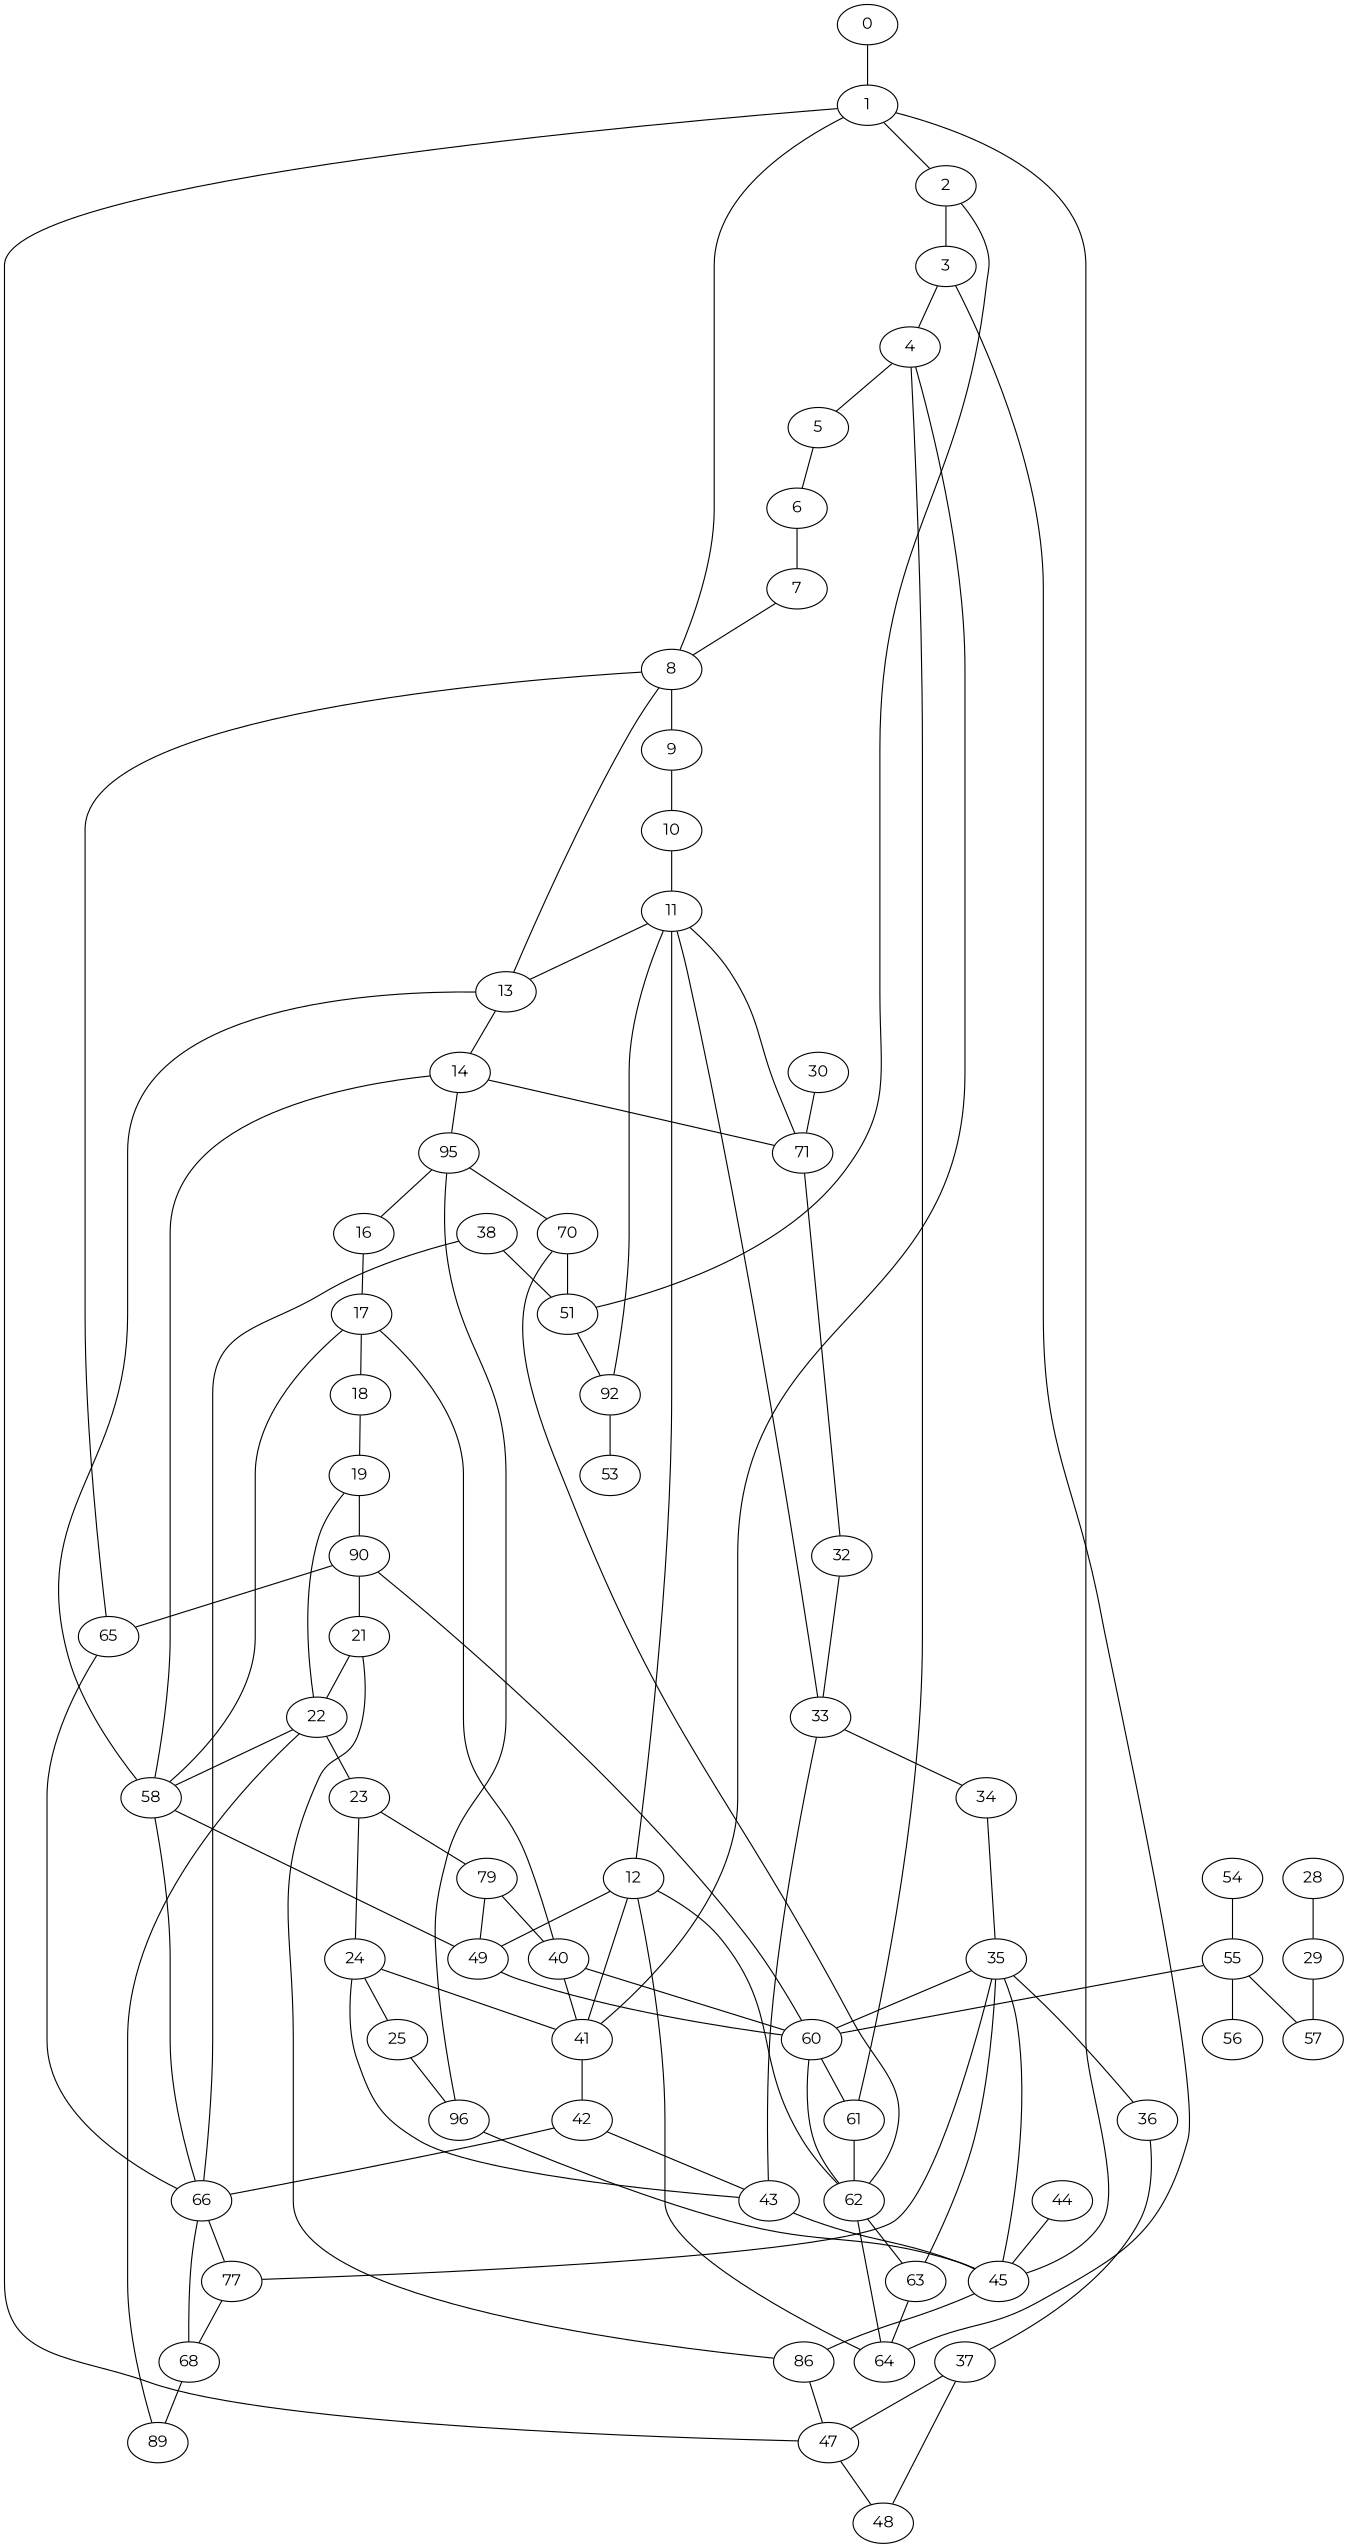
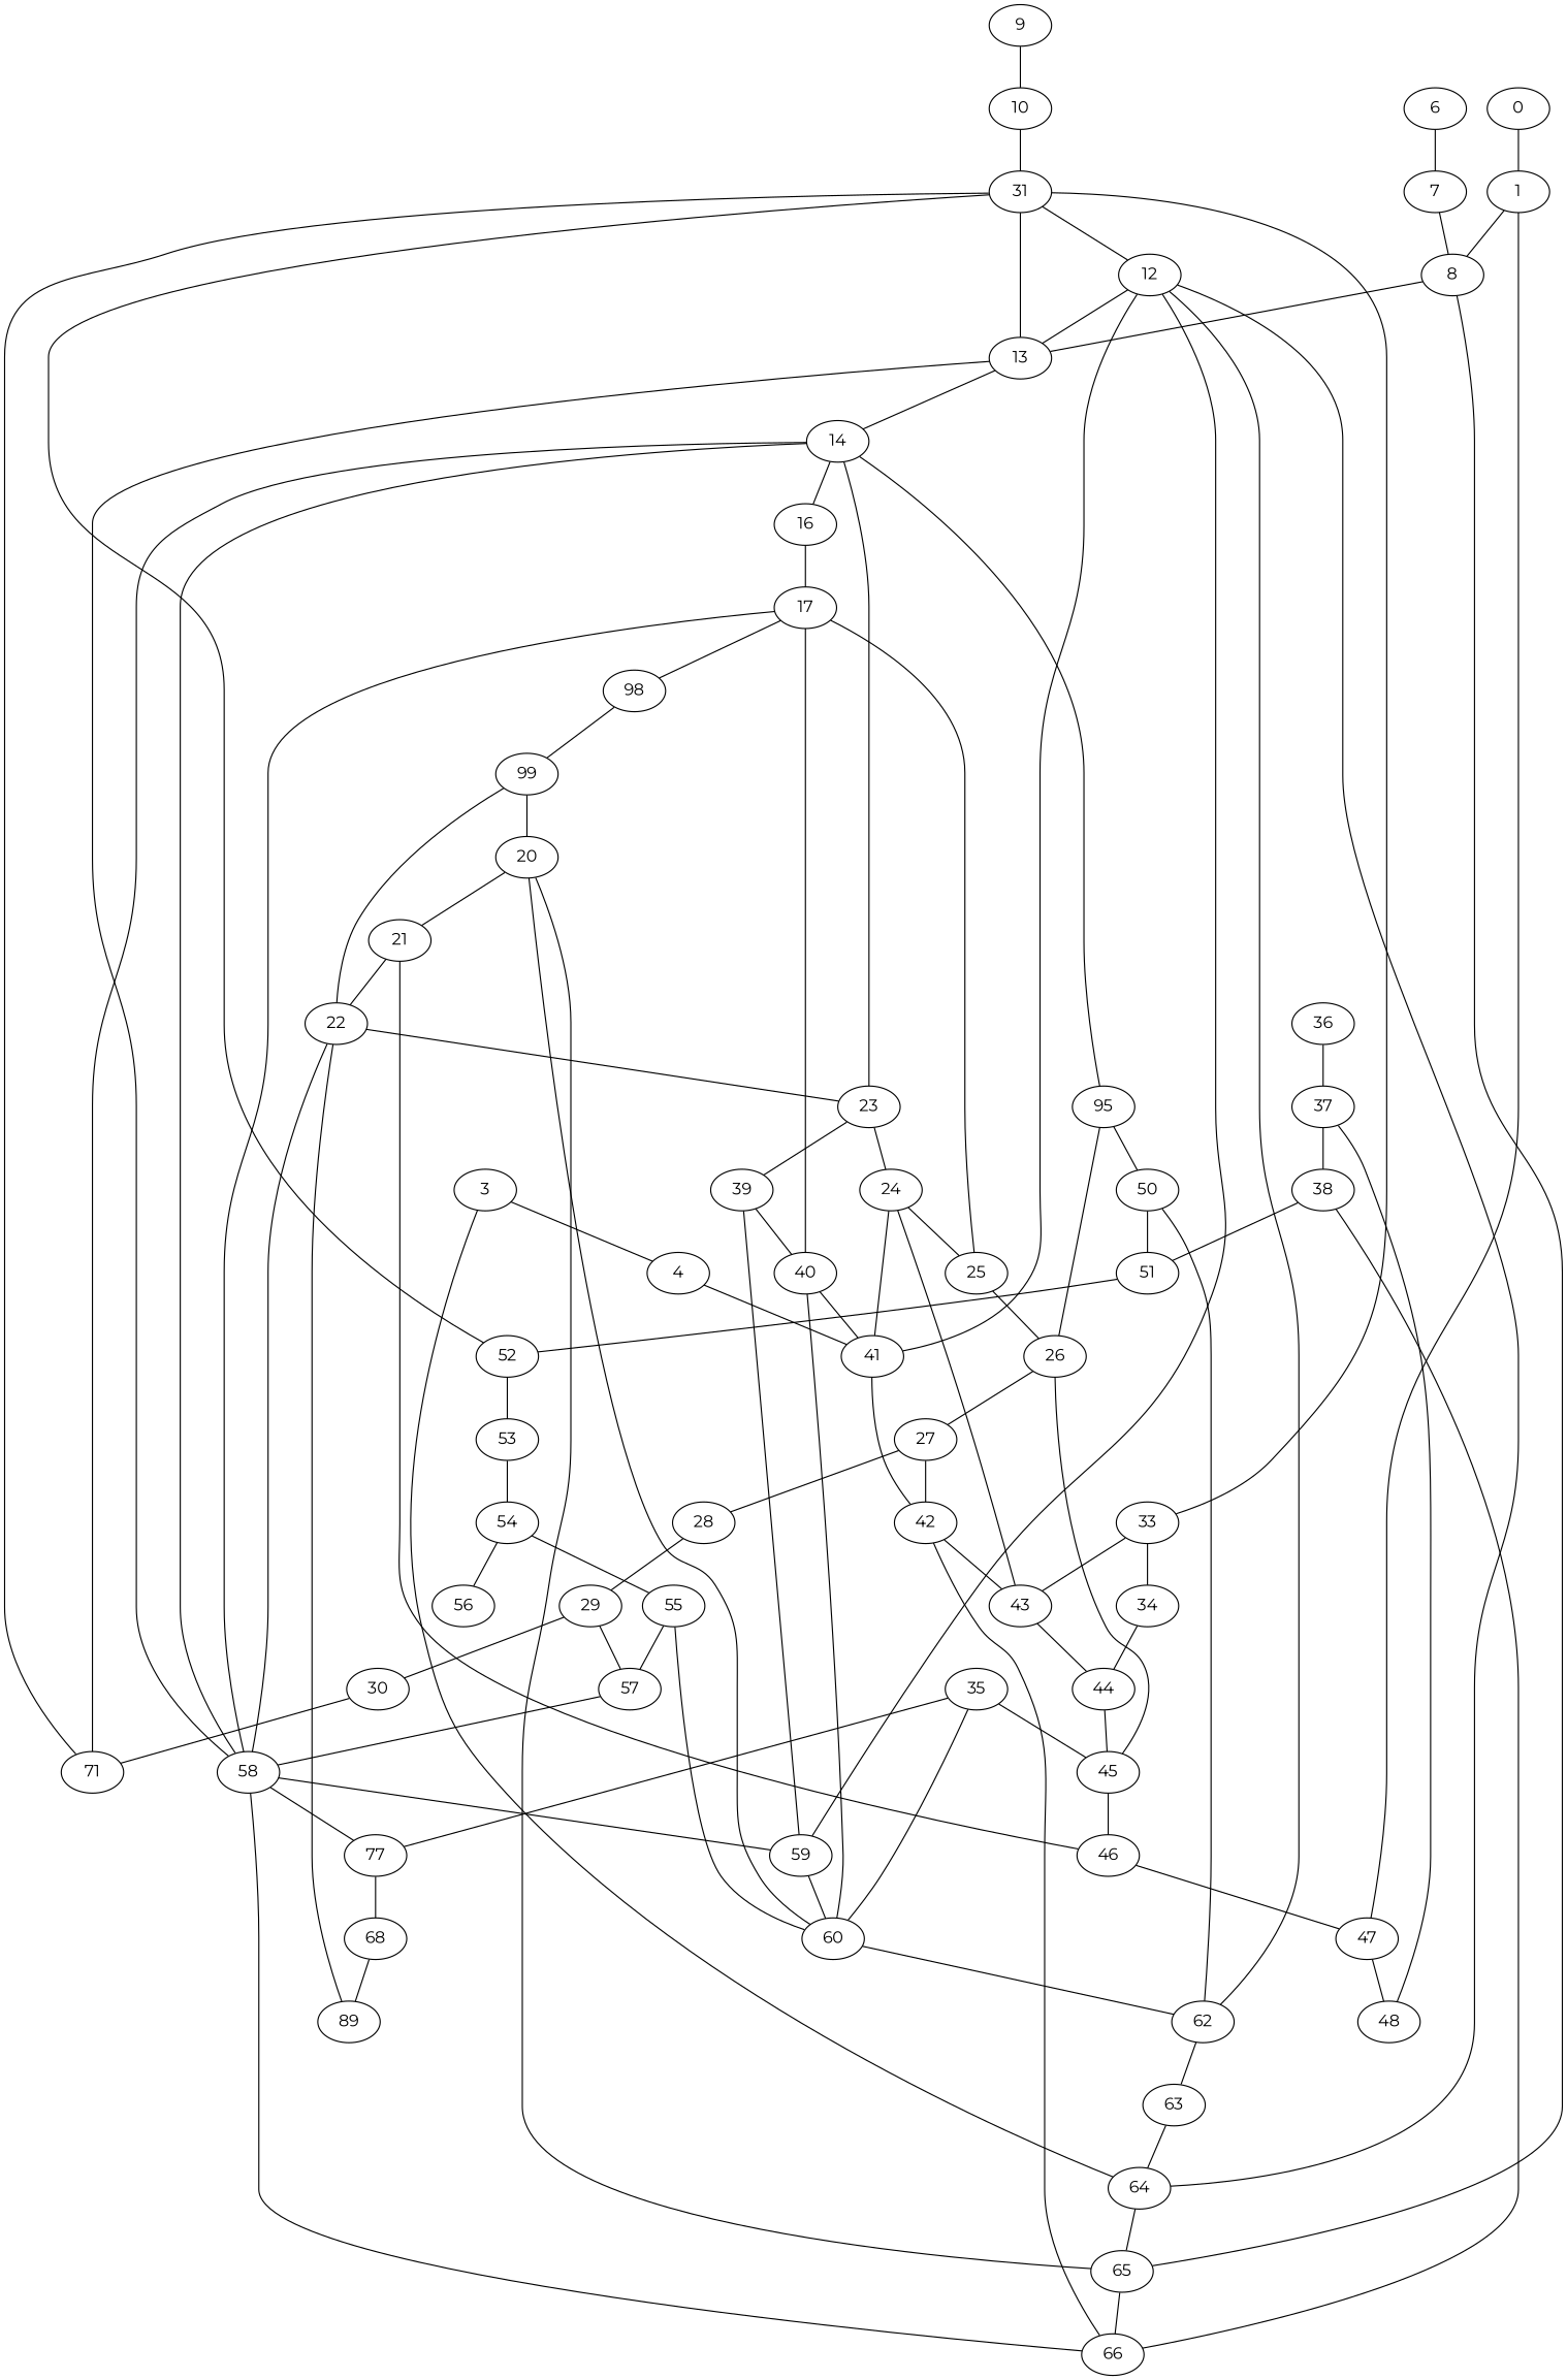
  graph {
    fontname=Montserrat
    node [fontname=Montserrat]
    edge [fontname=Montserrat]
    0
    1
-   2
    47
    8
    45
    3
    51
    48
    9
    13
    65
-   46 [label=86]
+   46
    4
    64
-   52 [label=92]
+   52
    10
    14
    58
    66
-   5
    41
-   61
    53
    6
    42
    62
    7
    43
    63
-   11
+   11 [label=31]
+   27
    28
    n34 [label=71]
    n35 [label=95]
    23
-   59 [label=49]
+   59
    n38 [label=77]
    68
    12
    33
    29
-   32
    34
    60
    54
    44
    35
    16
-   26 [label=96]
-   50 [label=70]
+   26
+   50
    24
-   39 [label=79]
+   39
    17
    25
    40
-   18
-   19
-   20 [label=90]
+   18 [label=98]
+   19 [label=99]
+   20
    22
    21
    n62 [label=89]
    30
    57
    36
    37
    38
    55
    56
    0 -- 1
-   1 -- 2
    1 -- 47
    1 -- 8
-   1 -- 45
-   2 -- 3
-   2 -- 51
    47 -- 48
-   8 -- 9
    8 -- 13
    8 -- 65
    45 -- 46
    3 -- 4
    3 -- 64
    51 -- 52
    9 -- 10
    13 -- 14
    13 -- 58
    65 -- 66
    46 -- 47
-   4 -- 5
    4 -- 41
-   4 -- 61
-   64 -- 62
+   64 -- 65
    52 -- 53
    10 -- 11
    14 -- 58
    14 -- n34
    14 -- n35
+   14 -- 23
    58 -- 66
    58 -- 59
-   66 -- n38
-   66 -- 68
-   5 -- 6
+   58 -- n38
    41 -- 42
-   61 -- 62
+   53 -- 54
    6 -- 7
    42 -- 66
    42 -- 43
    62 -- 63
    7 -- 8
-   43 -- 45
+   43 -- 44
    63 -- 64
    11 -- 13
    11 -- 52
    11 -- n34
    11 -- 12
    11 -- 33
+   27 -- 42
+   27 -- 28
    28 -- 29
-   n34 -- 32
-   n35 -- 16
+   14 -- 16
    n35 -- 26
    n35 -- 50
    23 -- 24
    23 -- 39
    59 -- 60
    n38 -- 68
    68 -- n62
+   12 -- 13
    12 -- 64
    12 -- 41
    12 -- 62
    12 -- 59
    33 -- 43
    33 -- 34
+   29 -- 30
    29 -- 57
-   32 -- 33
-   34 -- 35
-   60 -- 61
+   34 -- 44
    60 -- 62
    54 -- 55
    44 -- 45
    35 -- 45
-   35 -- 63
    35 -- n38
    35 -- 60
-   35 -- 36
    16 -- 17
    26 -- 45
+   26 -- 27
    50 -- 51
    50 -- 62
    24 -- 41
    24 -- 43
    24 -- 25
    39 -- 59
    39 -- 40
    17 -- 58
+   17 -- 25
    17 -- 40
    17 -- 18
    25 -- 26
    40 -- 41
    40 -- 60
    18 -- 19
    19 -- 20
    19 -- 22
    20 -- 65
    20 -- 60
    20 -- 21
    22 -- 58
    22 -- 23
    22 -- n62
    21 -- 46
    21 -- 22
    30 -- n34
+   57 -- 58
    36 -- 37
    37 -- 48
-   37 -- 47
+   37 -- 38
    38 -- 51
    38 -- 66
    55 -- 60
    55 -- 57
-   55 -- 56
+   54 -- 56
  }
